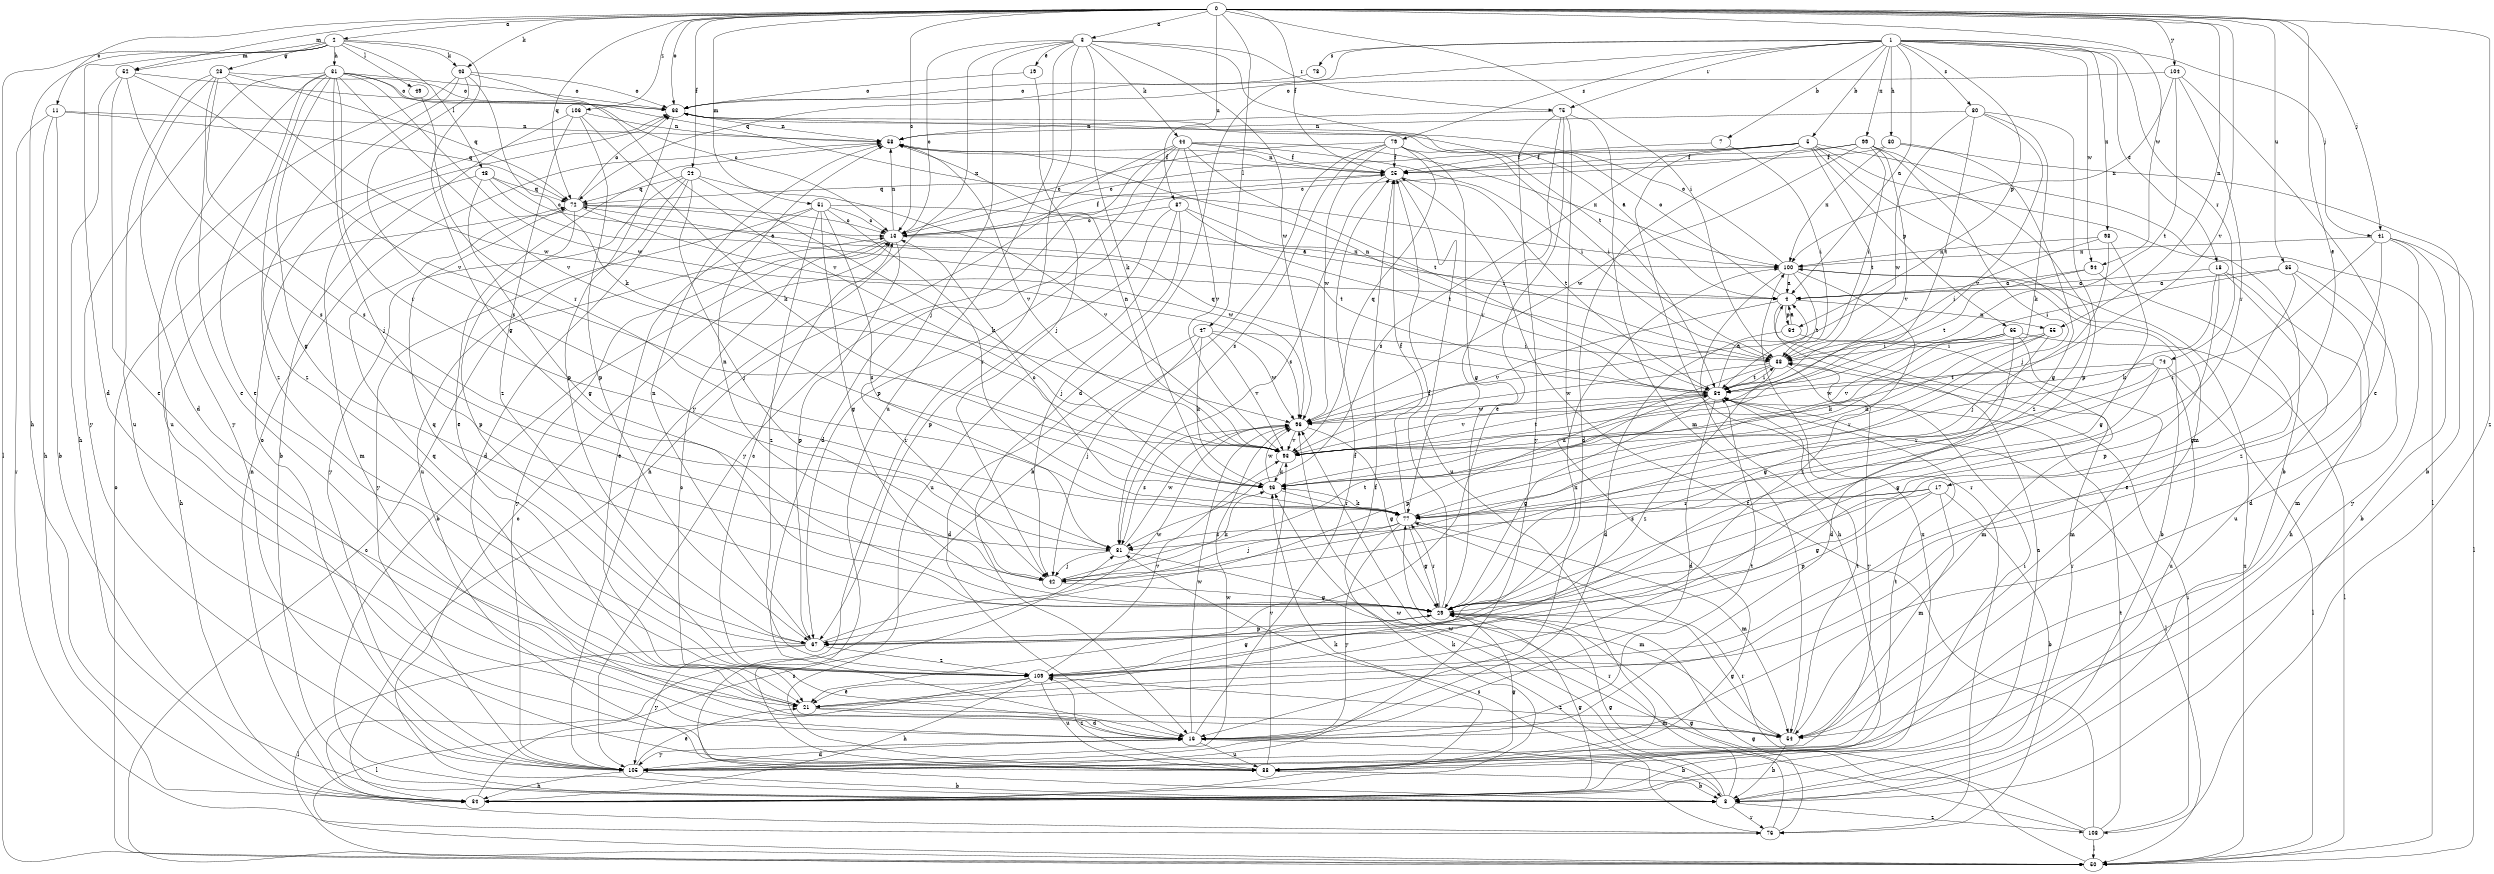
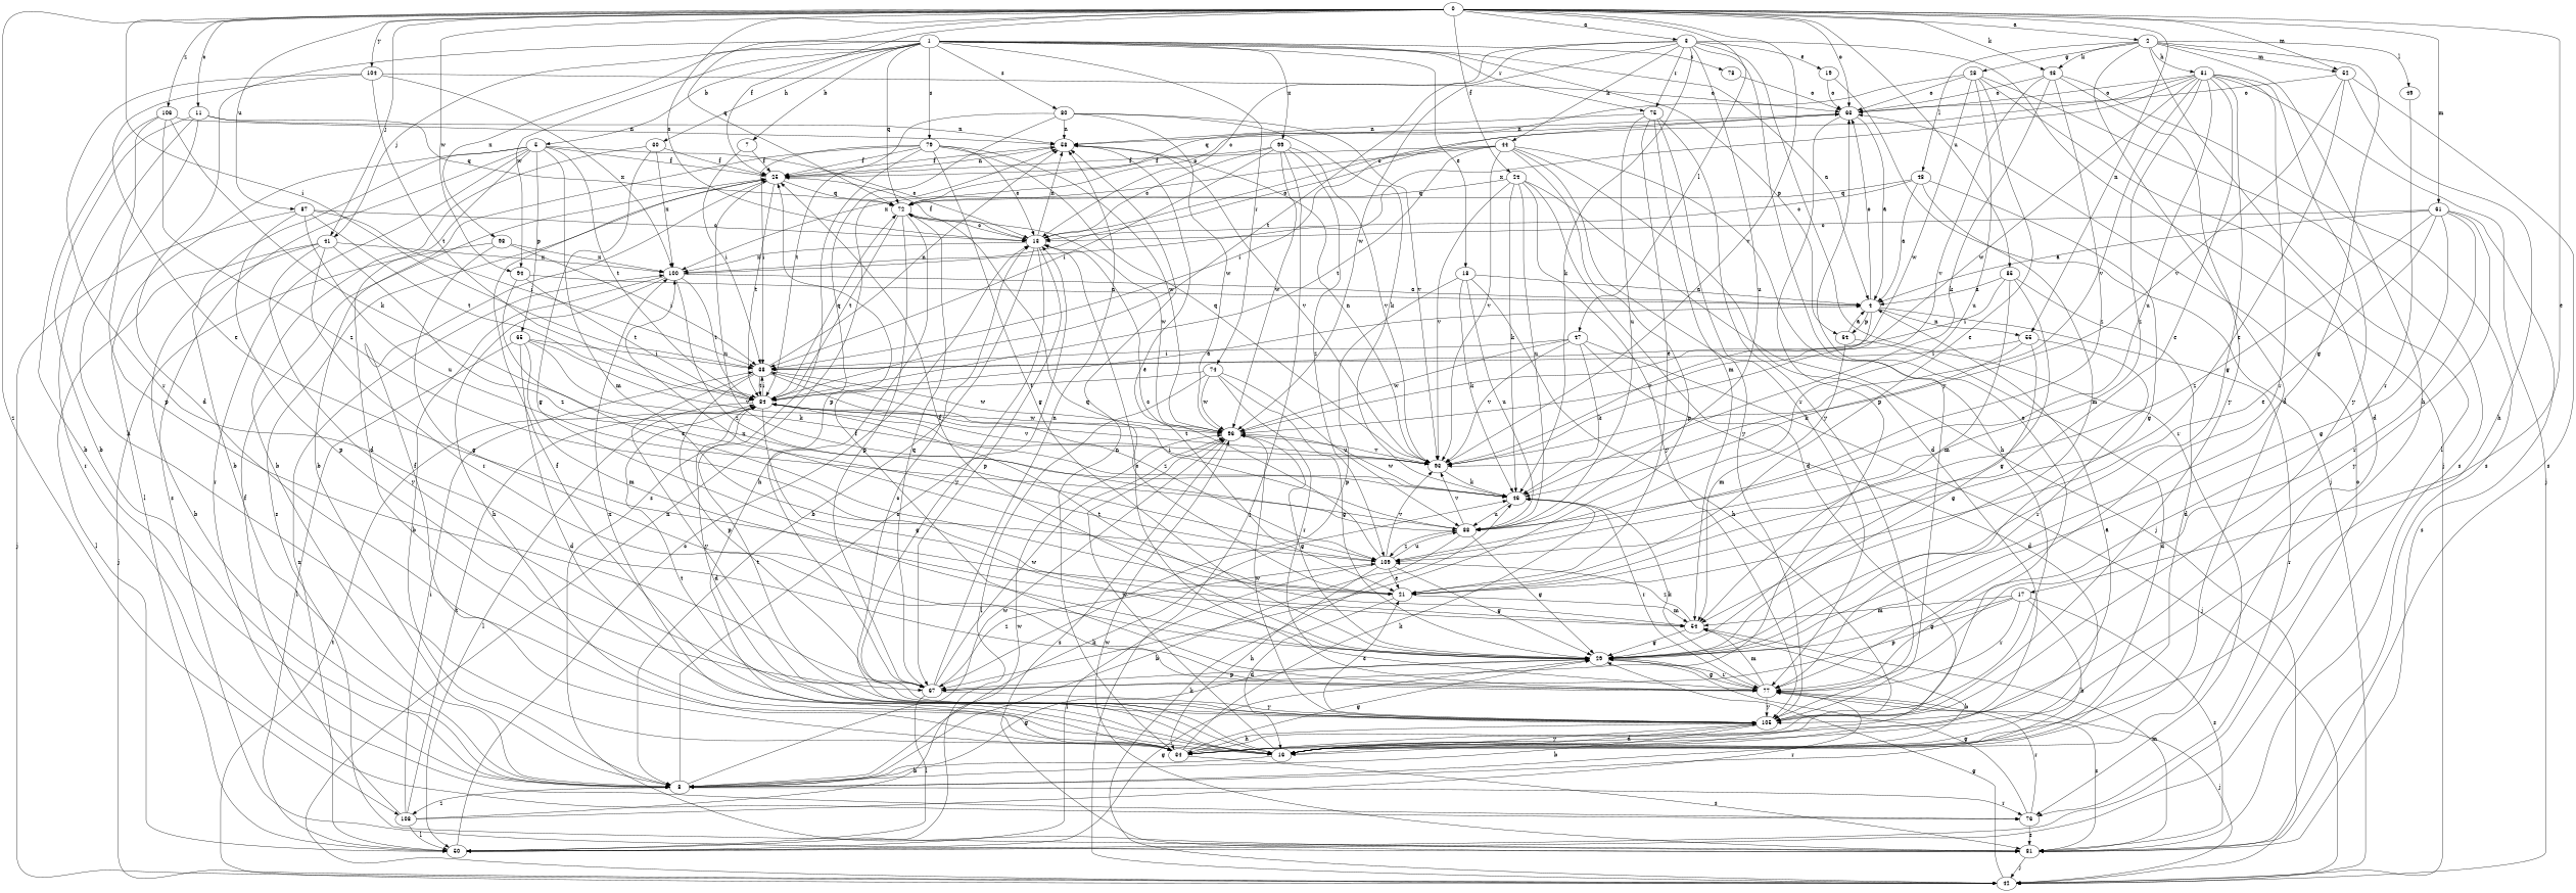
  strict digraph {
    0
    2
    3
    11
    13
    17
    24
    25
    38
    41
    43
    47
-   51
+   51 [label=61]
    52
    55
    63
    72
    85
    87
    93
    94
    104
    106
    108
    16
    28
    29
    31
    34
    48
    49
    50
    75
    19
    42
    44
    46
    76
    84
    88
    96
    105
    8
    58
    67
    100
    54
    81
    77
    109
    4
    21
    1
    5
    7
    18
    30
    64
    74
    78
    79
    80
    98
    99
    65
    0 -> 2 [label=a]
    0 -> 3 [label=a]
    0 -> 11 [label=c]
    0 -> 13 [label=c]
    0 -> 17 [label=e]
    0 -> 24 [label=f]
    0 -> 25 [label=f]
    0 -> 38 [label=i]
    0 -> 41 [label=j]
    0 -> 43 [label=k]
    0 -> 47 [label=l]
    0 -> 51 [label=m]
    0 -> 52 [label=m]
    0 -> 55 [label=n]
    0 -> 63 [label=o]
    0 -> 72 [label=q]
    0 -> 85 [label=u]
    0 -> 87 [label=u]
    0 -> 93 [label=v]
    0 -> 94 [label=w]
    0 -> 104 [label=y]
    0 -> 106 [label=z]
    0 -> 108 [label=z]
    2 -> 43 [label=k]
    2 -> 52 [label=m]
    2 -> 16 [label=d]
    2 -> 28 [label=g]
    2 -> 29 [label=g]
    2 -> 31 [label=h]
    2 -> 34 [label=h]
    2 -> 48 [label=l]
    2 -> 49 [label=l]
    2 -> 50 [label=l]
    3 -> 13 [label=c]
    3 -> 75 [label=r]
    3 -> 19 [label=e]
    3 -> 42 [label=j]
    3 -> 44 [label=k]
    3 -> 46 [label=k]
    3 -> 76 [label=r]
    3 -> 84 [label=t]
    3 -> 88 [label=u]
    3 -> 96 [label=w]
    3 -> 105 [label=y]
    11 -> 72 [label=q]
    11 -> 34 [label=h]
    11 -> 76 [label=r]
    11 -> 8 [label=b]
    11 -> 58 [label=n]
    13 -> 25 [label=f]
    13 -> 105 [label=y]
    13 -> 8 [label=b]
    13 -> 58 [label=n]
    13 -> 67 [label=p]
    13 -> 100 [label=x]
    17 -> 29 [label=g]
    17 -> 8 [label=b]
    17 -> 67 [label=p]
    17 -> 54 [label=m]
    17 -> 81 [label=s]
    17 -> 77 [label=r]
    24 -> 72 [label=q]
    24 -> 93 [label=v]
    24 -> 16 [label=d]
    24 -> 42 [label=j]
    24 -> 46 [label=k]
    24 -> 88 [label=u]
    24 -> 105 [label=y]
    25 -> 72 [label=q]
    25 -> 84 [label=t]
    25 -> 88 [label=u]
    25 -> 58 [label=n]
    25 -> 81 [label=s]
    38 -> 84 [label=t]
    38 -> 96 [label=w]
    38 -> 105 [label=y]
    38 -> 58 [label=n]
    38 -> 67 [label=p]
    38 -> 109 [label=z]
    41 -> 50 [label=l]
    41 -> 105 [label=y]
    41 -> 8 [label=b]
    41 -> 100 [label=x]
    41 -> 77 [label=r]
    41 -> 109 [label=z]
    43 -> 63 [label=o]
    43 -> 93 [label=v]
    43 -> 46 [label=k]
    43 -> 105 [label=y]
    43 -> 81 [label=s]
    43 -> 109 [label=z]
    47 -> 38 [label=i]
    47 -> 93 [label=v]
    47 -> 16 [label=d]
    47 -> 42 [label=j]
    47 -> 46 [label=k]
    47 -> 96 [label=w]
    51 -> 13 [label=c]
    51 -> 29 [label=g]
    51 -> 105 [label=y]
    51 -> 81 [label=s]
    51 -> 77 [label=r]
    51 -> 109 [label=z]
    51 -> 4 [label=a]
    51 -> 21 [label=e]
    52 -> 63 [label=o]
    52 -> 93 [label=v]
    52 -> 34 [label=h]
    52 -> 81 [label=s]
    52 -> 21 [label=e]
    55 -> 38 [label=i]
    55 -> 29 [label=g]
    55 -> 46 [label=k]
    55 -> 77 [label=r]
    63 -> 58 [label=n]
    63 -> 67 [label=p]
    63 -> 4 [label=a]
    72 -> 13 [label=c]
    72 -> 63 [label=o]
    72 -> 34 [label=h]
    72 -> 84 [label=t]
    72 -> 96 [label=w]
    72 -> 67 [label=p]
    85 -> 38 [label=i]
    85 -> 16 [label=d]
    85 -> 29 [label=g]
    85 -> 54 [label=m]
    85 -> 4 [label=a]
    87 -> 13 [label=c]
    87 -> 38 [label=i]
    87 -> 42 [label=j]
    87 -> 84 [label=t]
    87 -> 88 [label=u]
    87 -> 67 [label=p]
    93 -> 46 [label=k]
    93 -> 84 [label=t]
    93 -> 58 [label=n]
    94 -> 84 [label=t]
    94 -> 4 [label=a]
    94 -> 21 [label=e]
    104 -> 63 [label=o]
    104 -> 84 [label=t]
    104 -> 100 [label=x]
    104 -> 77 [label=r]
    104 -> 21 [label=e]
    106 -> 46 [label=k]
    106 -> 8 [label=b]
    106 -> 58 [label=n]
    106 -> 67 [label=p]
    106 -> 109 [label=z]
    108 -> 25 [label=f]
    108 -> 38 [label=i]
    108 -> 50 [label=l]
    108 -> 84 [label=t]
    108 -> 96 [label=w]
    108 -> 77 [label=r]
    16 -> 13 [label=c]
    16 -> 25 [label=f]
    16 -> 84 [label=t]
-   16 -> 88 [label=u]
+   46 -> 88 [label=u]
    16 -> 96 [label=w]
    16 -> 105 [label=y]
    16 -> 8 [label=b]
    28 -> 63 [label=o]
    28 -> 72 [label=q]
    28 -> 16 [label=d]
    28 -> 88 [label=u]
    28 -> 96 [label=w]
    28 -> 81 [label=s]
    28 -> 21 [label=e]
    29 -> 25 [label=f]
    29 -> 67 [label=p]
    29 -> 77 [label=r]
    31 -> 13 [label=c]
    31 -> 63 [label=o]
    31 -> 93 [label=v]
    31 -> 29 [label=g]
    31 -> 42 [label=j]
    31 -> 88 [label=u]
    31 -> 96 [label=w]
    31 -> 105 [label=y]
    31 -> 100 [label=x]
    31 -> 77 [label=r]
    31 -> 109 [label=z]
    31 -> 21 [label=e]
    34 -> 25 [label=f]
    34 -> 29 [label=g]
    34 -> 46 [label=k]
    34 -> 58 [label=n]
    34 -> 100 [label=x]
    34 -> 81 [label=s]
    34 -> 4 [label=a]
    48 -> 13 [label=c]
    48 -> 72 [label=q]
    48 -> 29 [label=g]
    48 -> 54 [label=m]
    48 -> 4 [label=a]
    49 -> 77 [label=r]
    50 -> 13 [label=c]
    50 -> 63 [label=o]
    50 -> 29 [label=g]
    50 -> 100 [label=x]
    75 -> 88 [label=u]
    75 -> 105 [label=y]
    75 -> 58 [label=n]
    75 -> 54 [label=m]
    75 -> 77 [label=r]
    75 -> 21 [label=e]
    19 -> 63 [label=o]
    19 -> 42 [label=j]
    42 -> 29 [label=g]
    42 -> 46 [label=k]
    42 -> 84 [label=t]
    42 -> 58 [label=n]
    44 -> 25 [label=f]
    44 -> 38 [label=i]
    44 -> 93 [label=v]
    44 -> 16 [label=d]
    44 -> 34 [label=h]
    44 -> 84 [label=t]
    44 -> 105 [label=y]
    44 -> 67 [label=p]
    44 -> 100 [label=x]
    46 -> 96 [label=w]
    46 -> 77 [label=r]
    76 -> 29 [label=g]
    76 -> 81 [label=s]
    76 -> 77 [label=r]
    84 -> 38 [label=i]
    84 -> 72 [label=q]
    84 -> 93 [label=v]
    84 -> 16 [label=d]
    84 -> 29 [label=g]
    84 -> 50 [label=l]
    84 -> 96 [label=w]
    84 -> 4 [label=a]
    88 -> 38 [label=i]
    88 -> 93 [label=v]
    88 -> 29 [label=g]
    88 -> 8 [label=b]
    88 -> 109 [label=z]
    96 -> 93 [label=v]
    96 -> 29 [label=g]
    96 -> 81 [label=s]
    105 -> 63 [label=o]
    105 -> 16 [label=d]
    105 -> 34 [label=h]
    105 -> 84 [label=t]
    105 -> 96 [label=w]
    105 -> 8 [label=b]
    105 -> 21 [label=e]
    8 -> 13 [label=c]
    8 -> 108 [label=z]
    8 -> 29 [label=g]
    8 -> 46 [label=k]
    8 -> 76 [label=r]
    8 -> 96 [label=w]
    58 -> 25 [label=f]
    58 -> 93 [label=v]
    58 -> 21 [label=e]
    67 -> 72 [label=q]
    67 -> 50 [label=l]
    67 -> 96 [label=w]
    67 -> 105 [label=y]
    67 -> 58 [label=n]
    67 -> 109 [label=z]
    100 -> 63 [label=o]
    100 -> 34 [label=h]
    100 -> 84 [label=t]
    100 -> 8 [label=b]
    100 -> 109 [label=z]
    100 -> 4 [label=a]
    54 -> 29 [label=g]
    54 -> 84 [label=t]
    54 -> 8 [label=b]
    54 -> 109 [label=z]
    81 -> 42 [label=j]
    81 -> 96 [label=w]
    81 -> 54 [label=m]
    77 -> 13 [label=c]
    77 -> 25 [label=f]
    77 -> 29 [label=g]
    77 -> 42 [label=j]
    77 -> 46 [label=k]
    77 -> 105 [label=y]
    77 -> 54 [label=m]
    77 -> 81 [label=s]
    109 -> 13 [label=c]
    109 -> 93 [label=v]
    109 -> 29 [label=g]
    109 -> 34 [label=h]
    109 -> 50 [label=l]
    109 -> 88 [label=u]
    109 -> 21 [label=e]
    4 -> 55 [label=n]
    4 -> 63 [label=o]
    4 -> 93 [label=v]
    4 -> 76 [label=r]
    4 -> 64 [label=p]
    21 -> 72 [label=q]
    21 -> 16 [label=d]
    21 -> 100 [label=x]
    21 -> 54 [label=m]
    1 -> 41 [label=j]
    1 -> 72 [label=q]
    1 -> 94 [label=w]
    1 -> 16 [label=d]
    1 -> 75 [label=r]
    1 -> 4 [label=a]
    1 -> 5 [label=b]
    1 -> 7 [label=b]
    1 -> 18 [label=e]
    1 -> 30 [label=h]
    1 -> 64 [label=p]
    1 -> 74 [label=r]
    1 -> 78 [label=s]
    1 -> 79 [label=s]
    1 -> 80 [label=s]
    1 -> 98 [label=x]
    1 -> 99 [label=x]
    5 -> 13 [label=c]
    5 -> 25 [label=f]
    5 -> 16 [label=d]
    5 -> 50 [label=l]
    5 -> 76 [label=r]
    5 -> 84 [label=t]
    5 -> 8 [label=b]
    5 -> 54 [label=m]
    5 -> 81 [label=s]
    5 -> 65 [label=p]
    7 -> 25 [label=f]
    7 -> 38 [label=i]
    18 -> 34 [label=h]
    18 -> 46 [label=k]
    18 -> 88 [label=u]
    18 -> 67 [label=p]
    18 -> 4 [label=a]
    30 -> 25 [label=f]
    30 -> 29 [label=g]
    30 -> 8 [label=b]
    30 -> 100 [label=x]
    64 -> 16 [label=d]
    64 -> 54 [label=m]
    64 -> 4 [label=a]
    74 -> 29 [label=g]
    74 -> 50 [label=l]
    74 -> 84 [label=t]
    74 -> 88 [label=u]
    74 -> 96 [label=w]
    74 -> 77 [label=r]
    78 -> 63 [label=o]
    79 -> 13 [label=c]
    79 -> 25 [label=f]
    79 -> 38 [label=i]
    79 -> 93 [label=q]
    79 -> 29 [label=g]
    79 -> 96 [label=w]
    79 -> 8 [label=b]
    79 -> 81 [label=s]
    80 -> 93 [label=v]
    80 -> 46 [label=k]
    80 -> 84 [label=t]
    80 -> 96 [label=w]
    80 -> 58 [label=n]
    80 -> 67 [label=p]
    98 -> 38 [label=i]
    98 -> 29 [label=g]
    98 -> 42 [label=j]
    98 -> 100 [label=x]
    99 -> 13 [label=c]
    99 -> 25 [label=f]
    99 -> 38 [label=i]
    99 -> 93 [label=v]
    99 -> 42 [label=j]
    99 -> 96 [label=w]
    99 -> 109 [label=z]
    65 -> 38 [label=i]
    65 -> 93 [label=v]
    65 -> 16 [label=d]
    65 -> 50 [label=l]
    65 -> 46 [label=k]
    65 -> 54 [label=m]
  }
